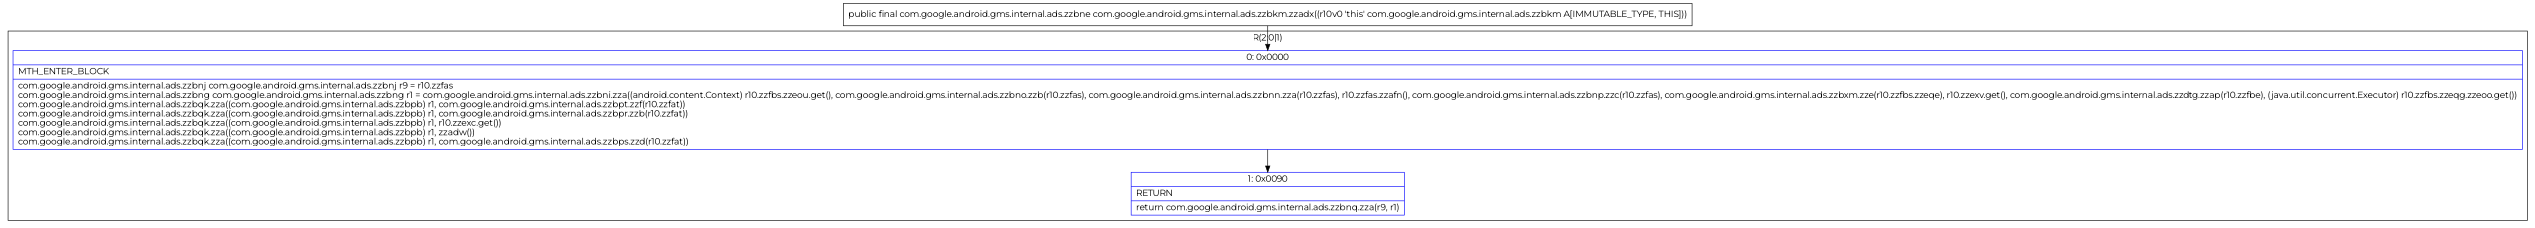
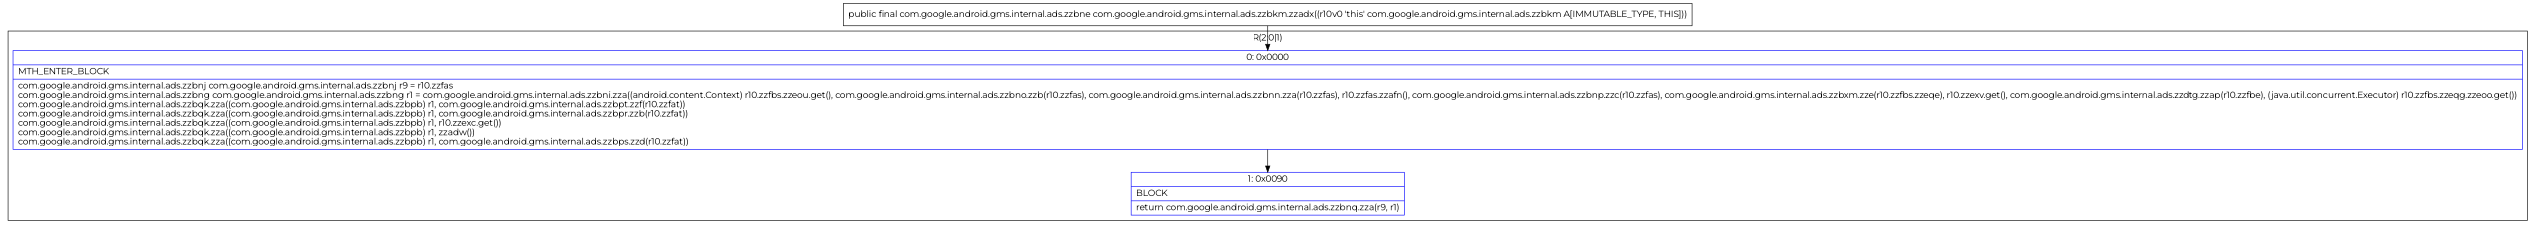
  digraph {
    fontname=Montserrat
    node [color=blue shape=record fontname=Montserrat]
    edge [fontname=Montserrat]
    n1 [label="{0\:\ 0x0000|MTH_ENTER_BLOCK\l|com.google.android.gms.internal.ads.zzbnj com.google.android.gms.internal.ads.zzbnj r9 = r10.zzfas\lcom.google.android.gms.internal.ads.zzbng com.google.android.gms.internal.ads.zzbng r1 = com.google.android.gms.internal.ads.zzbni.zza((android.content.Context) r10.zzfbs.zzeou.get(), com.google.android.gms.internal.ads.zzbno.zzb(r10.zzfas), com.google.android.gms.internal.ads.zzbnn.zza(r10.zzfas), r10.zzfas.zzafn(), com.google.android.gms.internal.ads.zzbnp.zzc(r10.zzfas), com.google.android.gms.internal.ads.zzbxm.zze(r10.zzfbs.zzeqe), r10.zzexv.get(), com.google.android.gms.internal.ads.zzdtg.zzap(r10.zzfbe), (java.util.concurrent.Executor) r10.zzfbs.zzeqg.zzeoo.get())\lcom.google.android.gms.internal.ads.zzbqk.zza((com.google.android.gms.internal.ads.zzbpb) r1, com.google.android.gms.internal.ads.zzbpt.zzf(r10.zzfat))\lcom.google.android.gms.internal.ads.zzbqk.zza((com.google.android.gms.internal.ads.zzbpb) r1, com.google.android.gms.internal.ads.zzbpr.zzb(r10.zzfat))\lcom.google.android.gms.internal.ads.zzbqk.zza((com.google.android.gms.internal.ads.zzbpb) r1, r10.zzexc.get())\lcom.google.android.gms.internal.ads.zzbqk.zza((com.google.android.gms.internal.ads.zzbpb) r1, zzadw())\lcom.google.android.gms.internal.ads.zzbqk.zza((com.google.android.gms.internal.ads.zzbpb) r1, com.google.android.gms.internal.ads.zzbps.zzd(r10.zzfat))\l}"]
-   n2 [label="{1\:\ 0x0090|RETURN\l|return com.google.android.gms.internal.ads.zzbnq.zza(r9, r1)\l}"]
+   n2 [label="{1\:\ 0x0090|BLOCK\l|return com.google.android.gms.internal.ads.zzbnq.zza(r9, r1)\l}"]
    n3 [label="{public final com.google.android.gms.internal.ads.zzbne com.google.android.gms.internal.ads.zzbkm.zzadx((r10v0 'this' com.google.android.gms.internal.ads.zzbkm A[IMMUTABLE_TYPE, THIS])) }" color=""]
    subgraph cluster_1 {
      label="R(2:0|1)"
      n1
      n2
    }
    n1 -> n2
    n3 -> n1
  }
